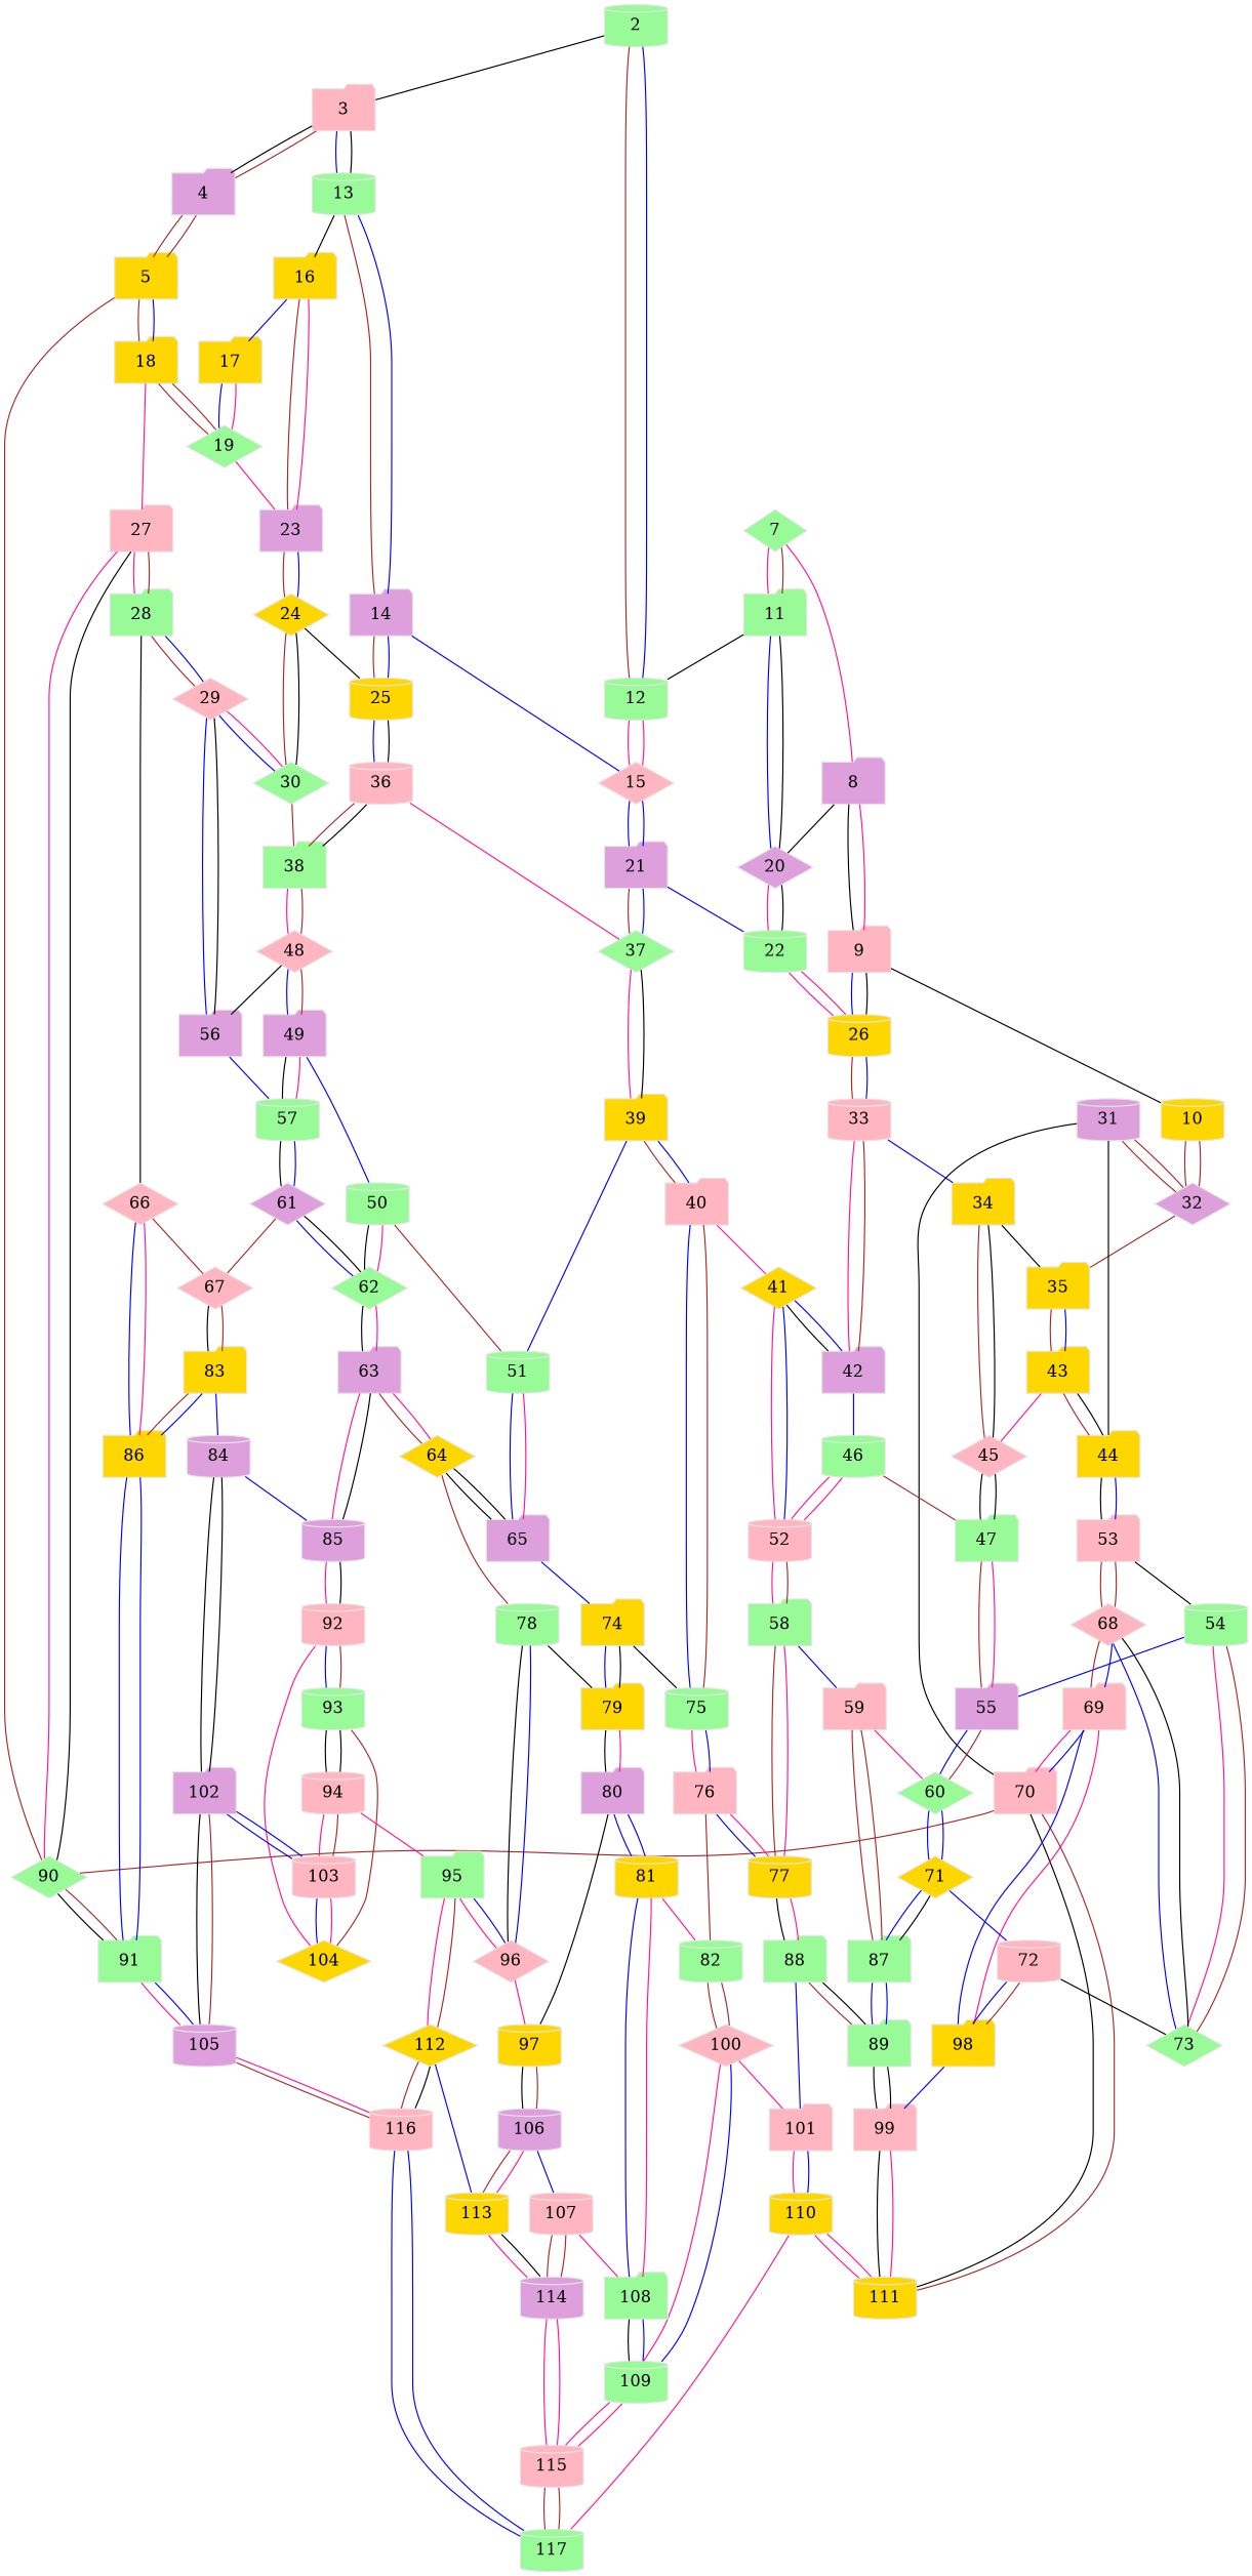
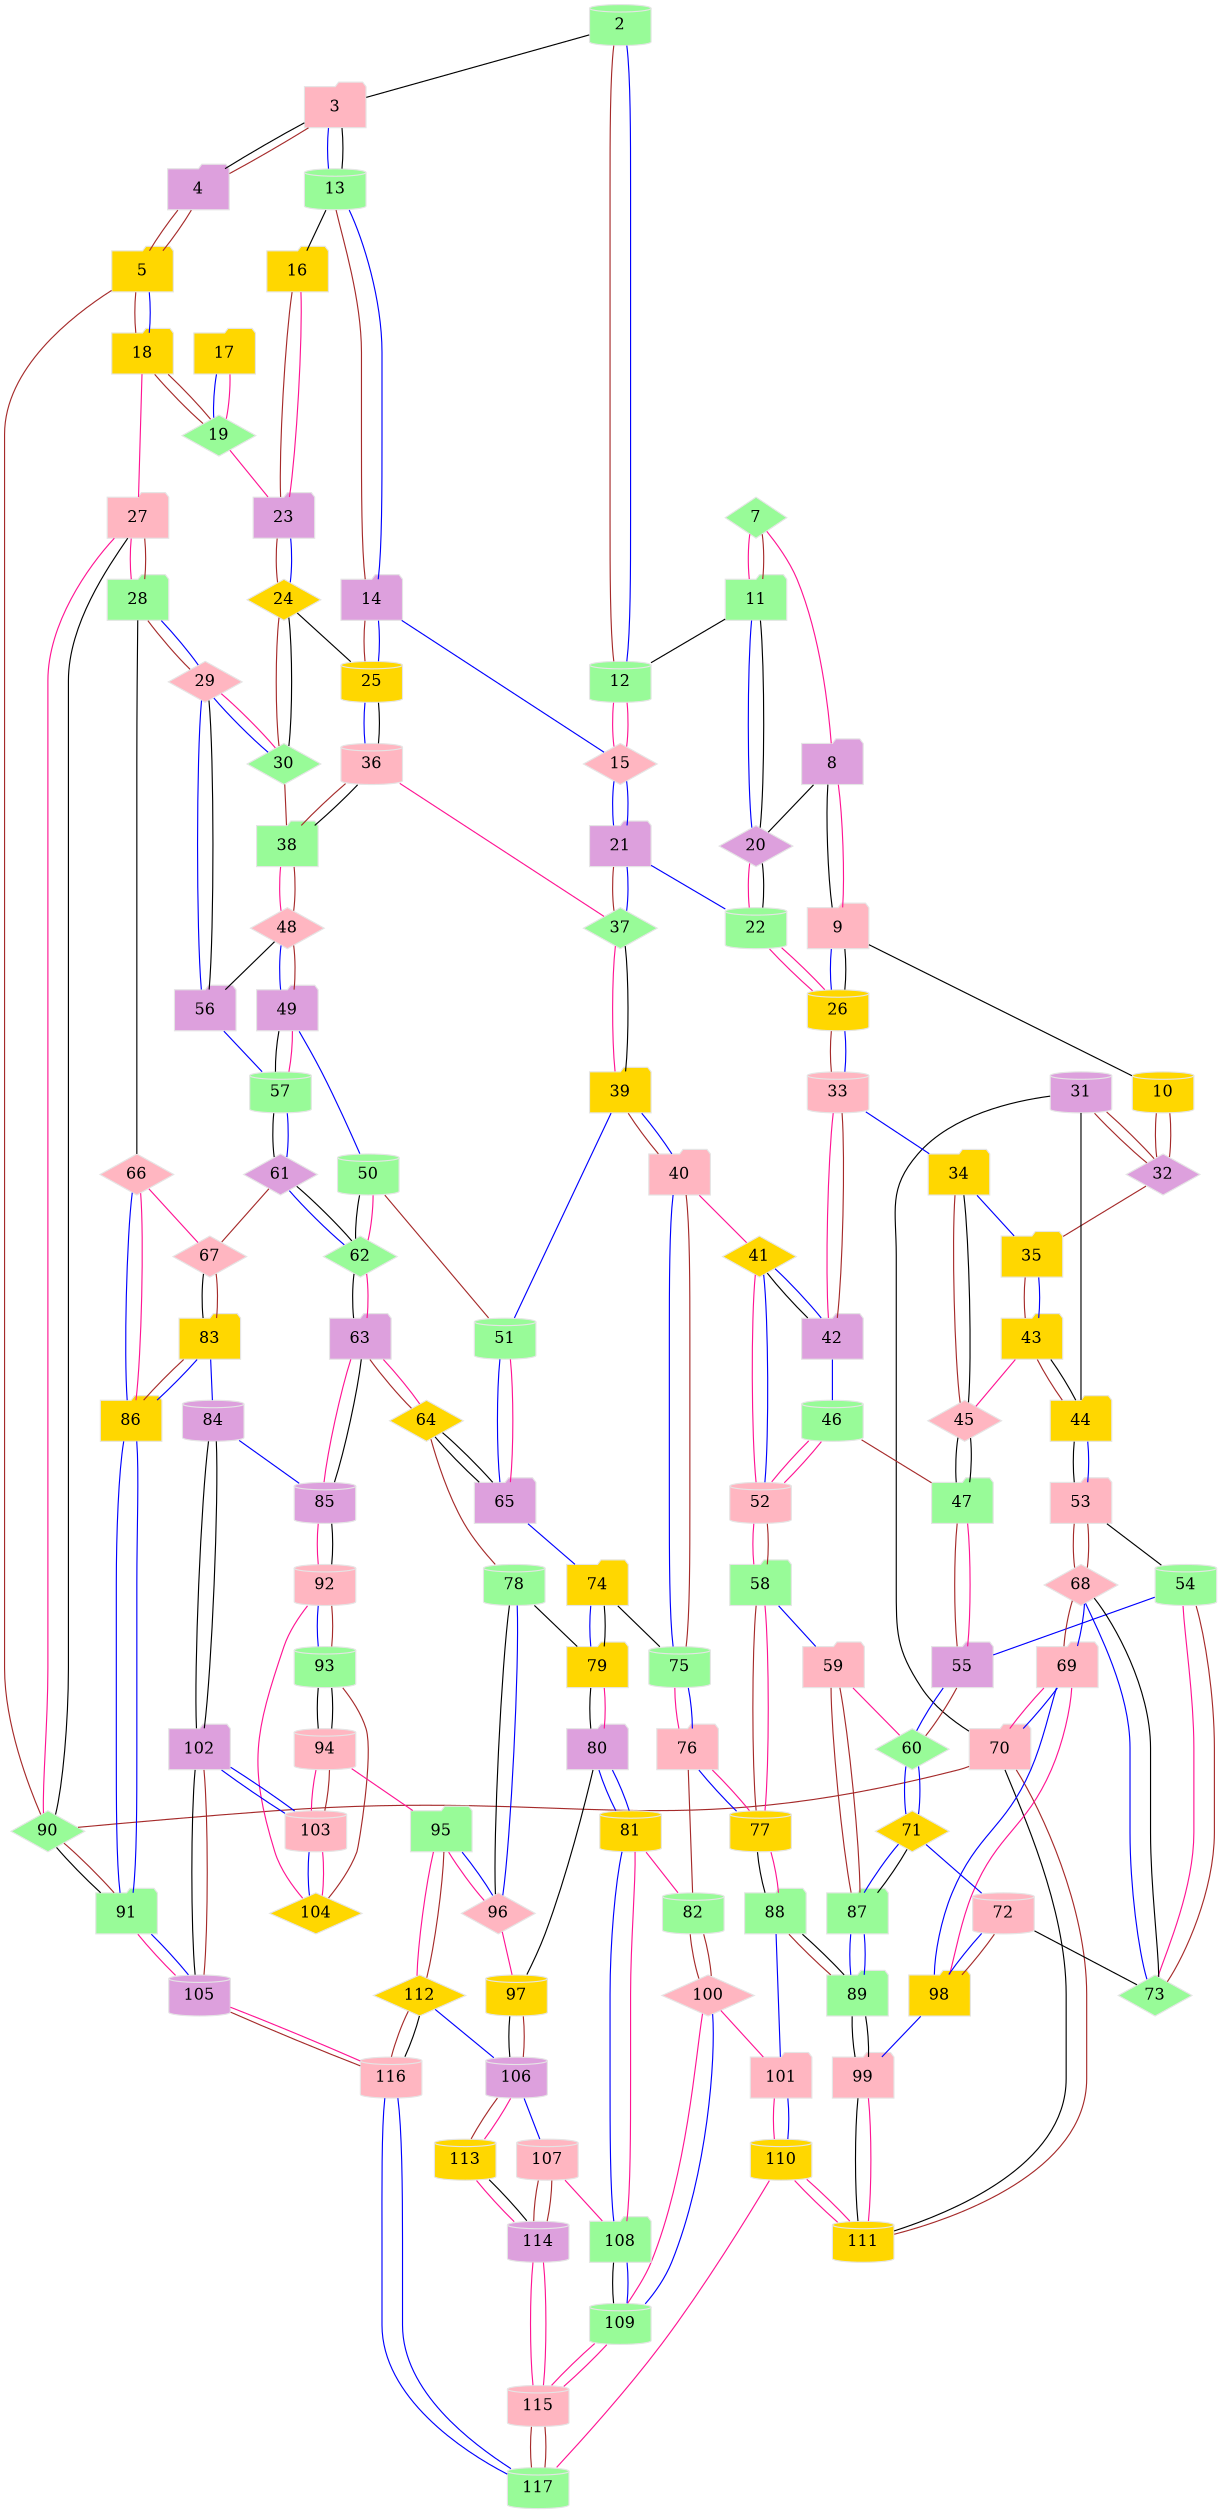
  graph {
    node [color=gray90 fillcolor=palegreen shape=folder style=filled]
    edge [color=blue]
    2 [shape=cylinder]
    3 [fillcolor=lightpink]
    12 [shape=cylinder]
    7 [shape=diamond]
    8 [fillcolor=plum]
    11
    4 [fillcolor=plum]
    13 [shape=cylinder]
    15 [fillcolor=lightpink shape=diamond]
    5 [fillcolor=gold]
    14 [fillcolor=plum]
    16 [fillcolor=gold]
    18 [fillcolor=gold]
    90 [shape=diamond]
    19 [shape=diamond]
    27 [fillcolor=lightpink]
    91
    10 [fillcolor=gold shape=cylinder]
    32 [fillcolor=plum shape=diamond]
    31 [fillcolor=plum shape=cylinder]
    44 [fillcolor=gold]
    70 [fillcolor=lightpink]
    9 [fillcolor=lightpink]
    20 [fillcolor=plum shape=diamond]
    26 [fillcolor=gold shape=cylinder]
    22 [shape=cylinder]
    33 [fillcolor=lightpink shape=cylinder]
    35 [fillcolor=gold]
    21 [fillcolor=plum]
    25 [fillcolor=gold shape=cylinder]
    17 [fillcolor=gold]
    23 [fillcolor=plum]
    36 [fillcolor=lightpink shape=cylinder]
    37 [shape=diamond]
    24 [fillcolor=gold shape=diamond]
    28
    39 [fillcolor=gold]
    30 [shape=diamond]
    38
    34 [fillcolor=gold]
    42 [fillcolor=plum]
    29 [fillcolor=lightpink shape=diamond]
    66 [fillcolor=lightpink shape=diamond]
    56 [fillcolor=plum]
    67 [fillcolor=lightpink shape=diamond]
    86 [fillcolor=gold]
    57 [shape=cylinder]
    48 [fillcolor=lightpink shape=diamond]
    53 [fillcolor=lightpink]
    111 [fillcolor=gold shape=cylinder]
    43 [fillcolor=gold]
    45 [fillcolor=lightpink shape=diamond]
    46 [shape=cylinder]
    47
    40 [fillcolor=lightpink]
    51 [shape=cylinder]
    49 [fillcolor=plum]
    41 [fillcolor=gold shape=diamond]
    75 [shape=cylinder]
    65 [fillcolor=plum]
    52 [fillcolor=lightpink shape=cylinder]
    76 [fillcolor=lightpink]
    58
    54 [shape=cylinder]
    68 [fillcolor=lightpink shape=diamond]
    55 [fillcolor=plum]
    60 [shape=diamond]
    50 [shape=cylinder]
    62 [shape=diamond]
    61 [fillcolor=plum shape=diamond]
    63 [fillcolor=plum]
    74 [fillcolor=gold]
    59 [fillcolor=lightpink]
    77 [fillcolor=gold shape=cylinder]
    73 [shape=diamond]
    69 [fillcolor=lightpink]
    71 [fillcolor=gold shape=diamond]
    87
    88
    89
    72 [fillcolor=lightpink shape=cylinder]
    83 [fillcolor=gold]
    64 [fillcolor=gold shape=diamond]
    85 [fillcolor=plum shape=cylinder]
    78 [shape=cylinder]
    92 [fillcolor=lightpink shape=cylinder]
    79 [fillcolor=gold]
    96 [fillcolor=lightpink shape=diamond]
    84 [fillcolor=plum shape=cylinder]
    98 [fillcolor=gold]
    99 [fillcolor=lightpink]
    80 [fillcolor=plum]
    82 [shape=cylinder]
    100 [fillcolor=lightpink shape=diamond]
    101 [fillcolor=lightpink]
    97 [fillcolor=gold shape=cylinder]
    81 [fillcolor=gold shape=cylinder]
    108
    106 [fillcolor=plum shape=cylinder]
    109 [shape=cylinder]
    102 [fillcolor=plum]
    105 [fillcolor=plum shape=cylinder]
    103 [fillcolor=lightpink shape=cylinder]
    93 [shape=cylinder]
    104 [fillcolor=gold shape=diamond]
    110 [fillcolor=gold shape=cylinder]
    116 [fillcolor=lightpink shape=cylinder]
    94 [fillcolor=lightpink shape=cylinder]
    95
    112 [fillcolor=gold shape=diamond]
    113 [fillcolor=gold shape=cylinder]
    107 [fillcolor=lightpink shape=cylinder]
    115 [fillcolor=lightpink shape=cylinder]
    117 [shape=cylinder]
    114 [fillcolor=plum shape=cylinder]
    2 -- 3 [color=black]
    2 -- 12 [color=brown]
    2 -- 12
    3 -- 4 [color=black]
    3 -- 4 [color=brown]
    3 -- 13
    3 -- 13 [color=black]
    12 -- 15 [color=deeppink]
    12 -- 15 [color=deeppink]
    7 -- 8 [color=deeppink]
    7 -- 11 [color=deeppink]
    7 -- 11 [color=brown]
    8 -- 9 [color=black]
    8 -- 9 [color=deeppink]
    8 -- 20 [color=black]
    11 -- 12 [color=black]
    11 -- 20
    11 -- 20 [color=black]
    4 -- 5 [color=brown]
    4 -- 5 [color=brown]
    13 -- 14 [color=brown]
    13 -- 14
    13 -- 16 [color=black]
    15 -- 21
    15 -- 21
    5 -- 18 [color=brown]
    5 -- 18
    5 -- 90 [color=brown]
    14 -- 15
    14 -- 25 [color=brown]
    14 -- 25
-   16 -- 17
    16 -- 23 [color=brown]
    16 -- 23 [color=deeppink]
    18 -- 19 [color=brown]
    18 -- 19 [color=brown]
    18 -- 27 [color=deeppink]
    90 -- 91 [color=black]
    90 -- 91 [color=brown]
    19 -- 23 [color=deeppink]
    27 -- 90 [color=deeppink]
    27 -- 90 [color=black]
    27 -- 28 [color=deeppink]
    27 -- 28 [color=brown]
    91 -- 105 [color=deeppink]
    91 -- 105
    10 -- 32 [color=brown]
    10 -- 32 [color=brown]
    32 -- 35 [color=brown]
    31 -- 32 [color=brown]
    31 -- 32 [color=brown]
    31 -- 44 [color=black]
    31 -- 70 [color=black]
    44 -- 53 [color=black]
    44 -- 53
    70 -- 90 [color=brown]
    70 -- 111 [color=black]
    70 -- 111 [color=brown]
    9 -- 10 [color=black]
    9 -- 26
    9 -- 26 [color=black]
    20 -- 22 [color=deeppink]
    20 -- 22 [color=black]
    26 -- 33 [color=brown]
    26 -- 33
    22 -- 26 [color=deeppink]
    22 -- 26 [color=deeppink]
    33 -- 34
    33 -- 42 [color=deeppink]
    33 -- 42 [color=brown]
    35 -- 43 [color=brown]
    35 -- 43
    21 -- 22
    21 -- 37 [color=brown]
    21 -- 37
    25 -- 36
    25 -- 36 [color=black]
    17 -- 19
    17 -- 19 [color=deeppink]
    23 -- 24 [color=brown]
    23 -- 24
    36 -- 37 [color=deeppink]
    36 -- 38 [color=brown]
    36 -- 38 [color=black]
    37 -- 39 [color=deeppink]
    37 -- 39 [color=black]
    24 -- 25 [color=black]
    24 -- 30 [color=brown]
    24 -- 30 [color=black]
    28 -- 29 [color=brown]
    28 -- 29
    28 -- 66 [color=black]
    39 -- 40 [color=brown]
    39 -- 40
    39 -- 51
    30 -- 38 [color=brown]
    38 -- 48 [color=deeppink]
    38 -- 48 [color=brown]
-   34 -- 35 [color=black]
+   34 -- 35
    34 -- 45 [color=brown]
    34 -- 45 [color=black]
    42 -- 46
    29 -- 30
    29 -- 30 [color=deeppink]
    29 -- 56
    29 -- 56 [color=black]
-   66 -- 67 [color=brown]
+   66 -- 67 [color=deeppink]
    66 -- 86
    66 -- 86 [color=deeppink]
    56 -- 57
    67 -- 83 [color=black]
    67 -- 83 [color=brown]
    86 -- 91
    86 -- 91
    57 -- 61 [color=black]
    57 -- 61
    48 -- 56 [color=black]
    48 -- 49
    48 -- 49 [color=brown]
    53 -- 54 [color=black]
    53 -- 68 [color=brown]
    53 -- 68 [color=brown]
    43 -- 44 [color=brown]
    43 -- 44 [color=black]
    43 -- 45 [color=deeppink]
    45 -- 47 [color=black]
    45 -- 47 [color=black]
    46 -- 47 [color=brown]
    46 -- 52 [color=deeppink]
    46 -- 52 [color=deeppink]
    47 -- 55 [color=brown]
    47 -- 55 [color=deeppink]
    40 -- 41 [color=deeppink]
    40 -- 75
    40 -- 75 [color=brown]
    51 -- 65
    51 -- 65 [color=deeppink]
    49 -- 57 [color=black]
    49 -- 57 [color=deeppink]
    49 -- 50
    41 -- 42 [color=black]
    41 -- 42
    41 -- 52 [color=deeppink]
    41 -- 52
    75 -- 76 [color=deeppink]
    75 -- 76
    65 -- 74
    52 -- 58 [color=deeppink]
    52 -- 58 [color=brown]
    76 -- 77
    76 -- 77 [color=deeppink]
    76 -- 82 [color=brown]
    58 -- 59
    58 -- 77 [color=brown]
    58 -- 77 [color=deeppink]
    54 -- 55
    54 -- 73 [color=deeppink]
    54 -- 73 [color=brown]
    68 -- 73
    68 -- 73 [color=black]
    68 -- 69 [color=brown]
    68 -- 69
    55 -- 60
    55 -- 60 [color=brown]
    60 -- 71
    60 -- 71
    50 -- 51 [color=brown]
    50 -- 62 [color=black]
    50 -- 62 [color=deeppink]
    62 -- 63 [color=black]
    62 -- 63 [color=deeppink]
    61 -- 67 [color=brown]
    61 -- 62
    61 -- 62 [color=black]
    63 -- 64 [color=brown]
    63 -- 64 [color=deeppink]
    63 -- 85 [color=deeppink]
    63 -- 85 [color=black]
    74 -- 75 [color=black]
    74 -- 79
    74 -- 79 [color=black]
    59 -- 60 [color=deeppink]
    59 -- 87 [color=brown]
    59 -- 87 [color=brown]
    77 -- 88 [color=black]
    77 -- 88 [color=deeppink]
    69 -- 70 [color=deeppink]
    69 -- 70
    69 -- 98
    69 -- 98 [color=deeppink]
    71 -- 87
    71 -- 87 [color=black]
    71 -- 72
    87 -- 89
    87 -- 89
    88 -- 89 [color=brown]
    88 -- 89 [color=black]
    88 -- 101
    89 -- 99 [color=black]
    89 -- 99 [color=black]
    72 -- 73 [color=black]
    72 -- 98
    72 -- 98 [color=brown]
    83 -- 86 [color=brown]
    83 -- 86
    83 -- 84
    64 -- 65 [color=black]
    64 -- 65 [color=black]
    64 -- 78 [color=brown]
    85 -- 92 [color=deeppink]
    85 -- 92 [color=black]
    78 -- 79 [color=black]
    78 -- 96 [color=black]
    78 -- 96
    92 -- 93
    92 -- 93 [color=brown]
    92 -- 104 [color=deeppink]
    79 -- 80 [color=black]
    79 -- 80 [color=deeppink]
    96 -- 97 [color=deeppink]
    84 -- 85
    84 -- 102 [color=black]
    84 -- 102 [color=black]
    98 -- 99
    99 -- 111 [color=black]
    99 -- 111 [color=deeppink]
    80 -- 97 [color=black]
    80 -- 81
    80 -- 81
    82 -- 100 [color=brown]
    82 -- 100 [color=brown]
    100 -- 101 [color=deeppink]
    100 -- 109 [color=deeppink]
    100 -- 109
    101 -- 110 [color=deeppink]
    101 -- 110
    97 -- 106 [color=black]
    97 -- 106 [color=brown]
    81 -- 82 [color=deeppink]
    81 -- 108
    81 -- 108 [color=deeppink]
    108 -- 109 [color=black]
    108 -- 109
    106 -- 113 [color=brown]
    106 -- 113 [color=deeppink]
    106 -- 107
    109 -- 115 [color=deeppink]
    109 -- 115 [color=deeppink]
    102 -- 105 [color=black]
    102 -- 105 [color=brown]
    102 -- 103
    102 -- 103
    105 -- 116 [color=brown]
    105 -- 116 [color=deeppink]
    103 -- 104
    103 -- 104 [color=deeppink]
    93 -- 104 [color=brown]
    93 -- 94 [color=black]
    93 -- 94 [color=black]
    110 -- 111 [color=deeppink]
    110 -- 111 [color=deeppink]
    110 -- 117 [color=deeppink]
    116 -- 117
    116 -- 117
    94 -- 103 [color=deeppink]
    94 -- 103 [color=brown]
    94 -- 95 [color=deeppink]
    95 -- 96 [color=deeppink]
    95 -- 96
    95 -- 112 [color=deeppink]
    95 -- 112 [color=brown]
    112 -- 116 [color=brown]
    112 -- 116 [color=black]
-   112 -- 113
+   112 -- 106
    113 -- 114 [color=deeppink]
    113 -- 114 [color=black]
    107 -- 108 [color=deeppink]
    107 -- 114 [color=brown]
    107 -- 114 [color=brown]
    115 -- 117 [color=brown]
    115 -- 117 [color=brown]
    114 -- 115 [color=deeppink]
    114 -- 115 [color=deeppink]
  }
